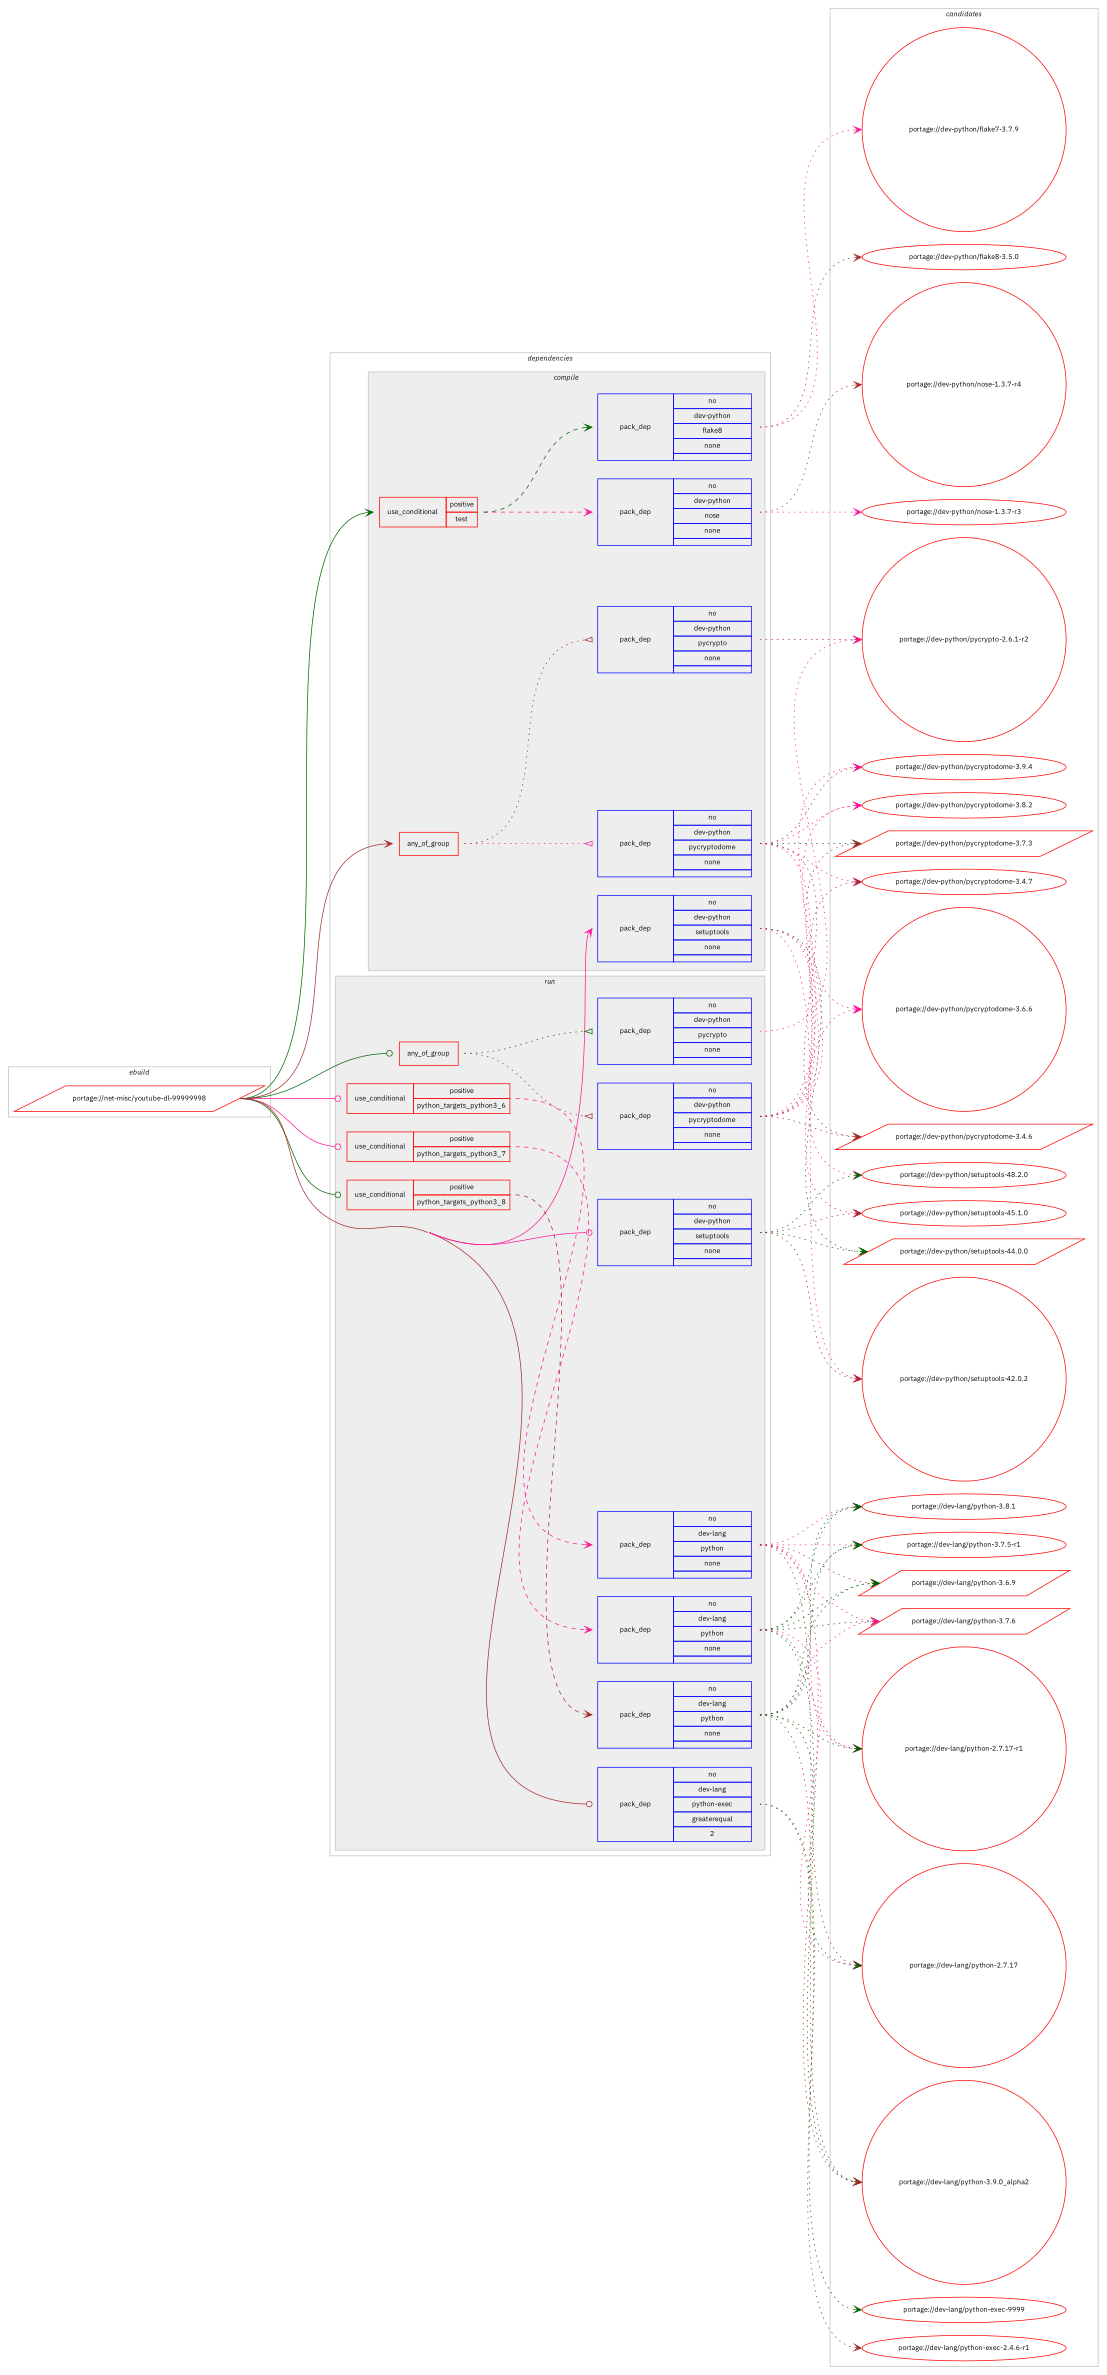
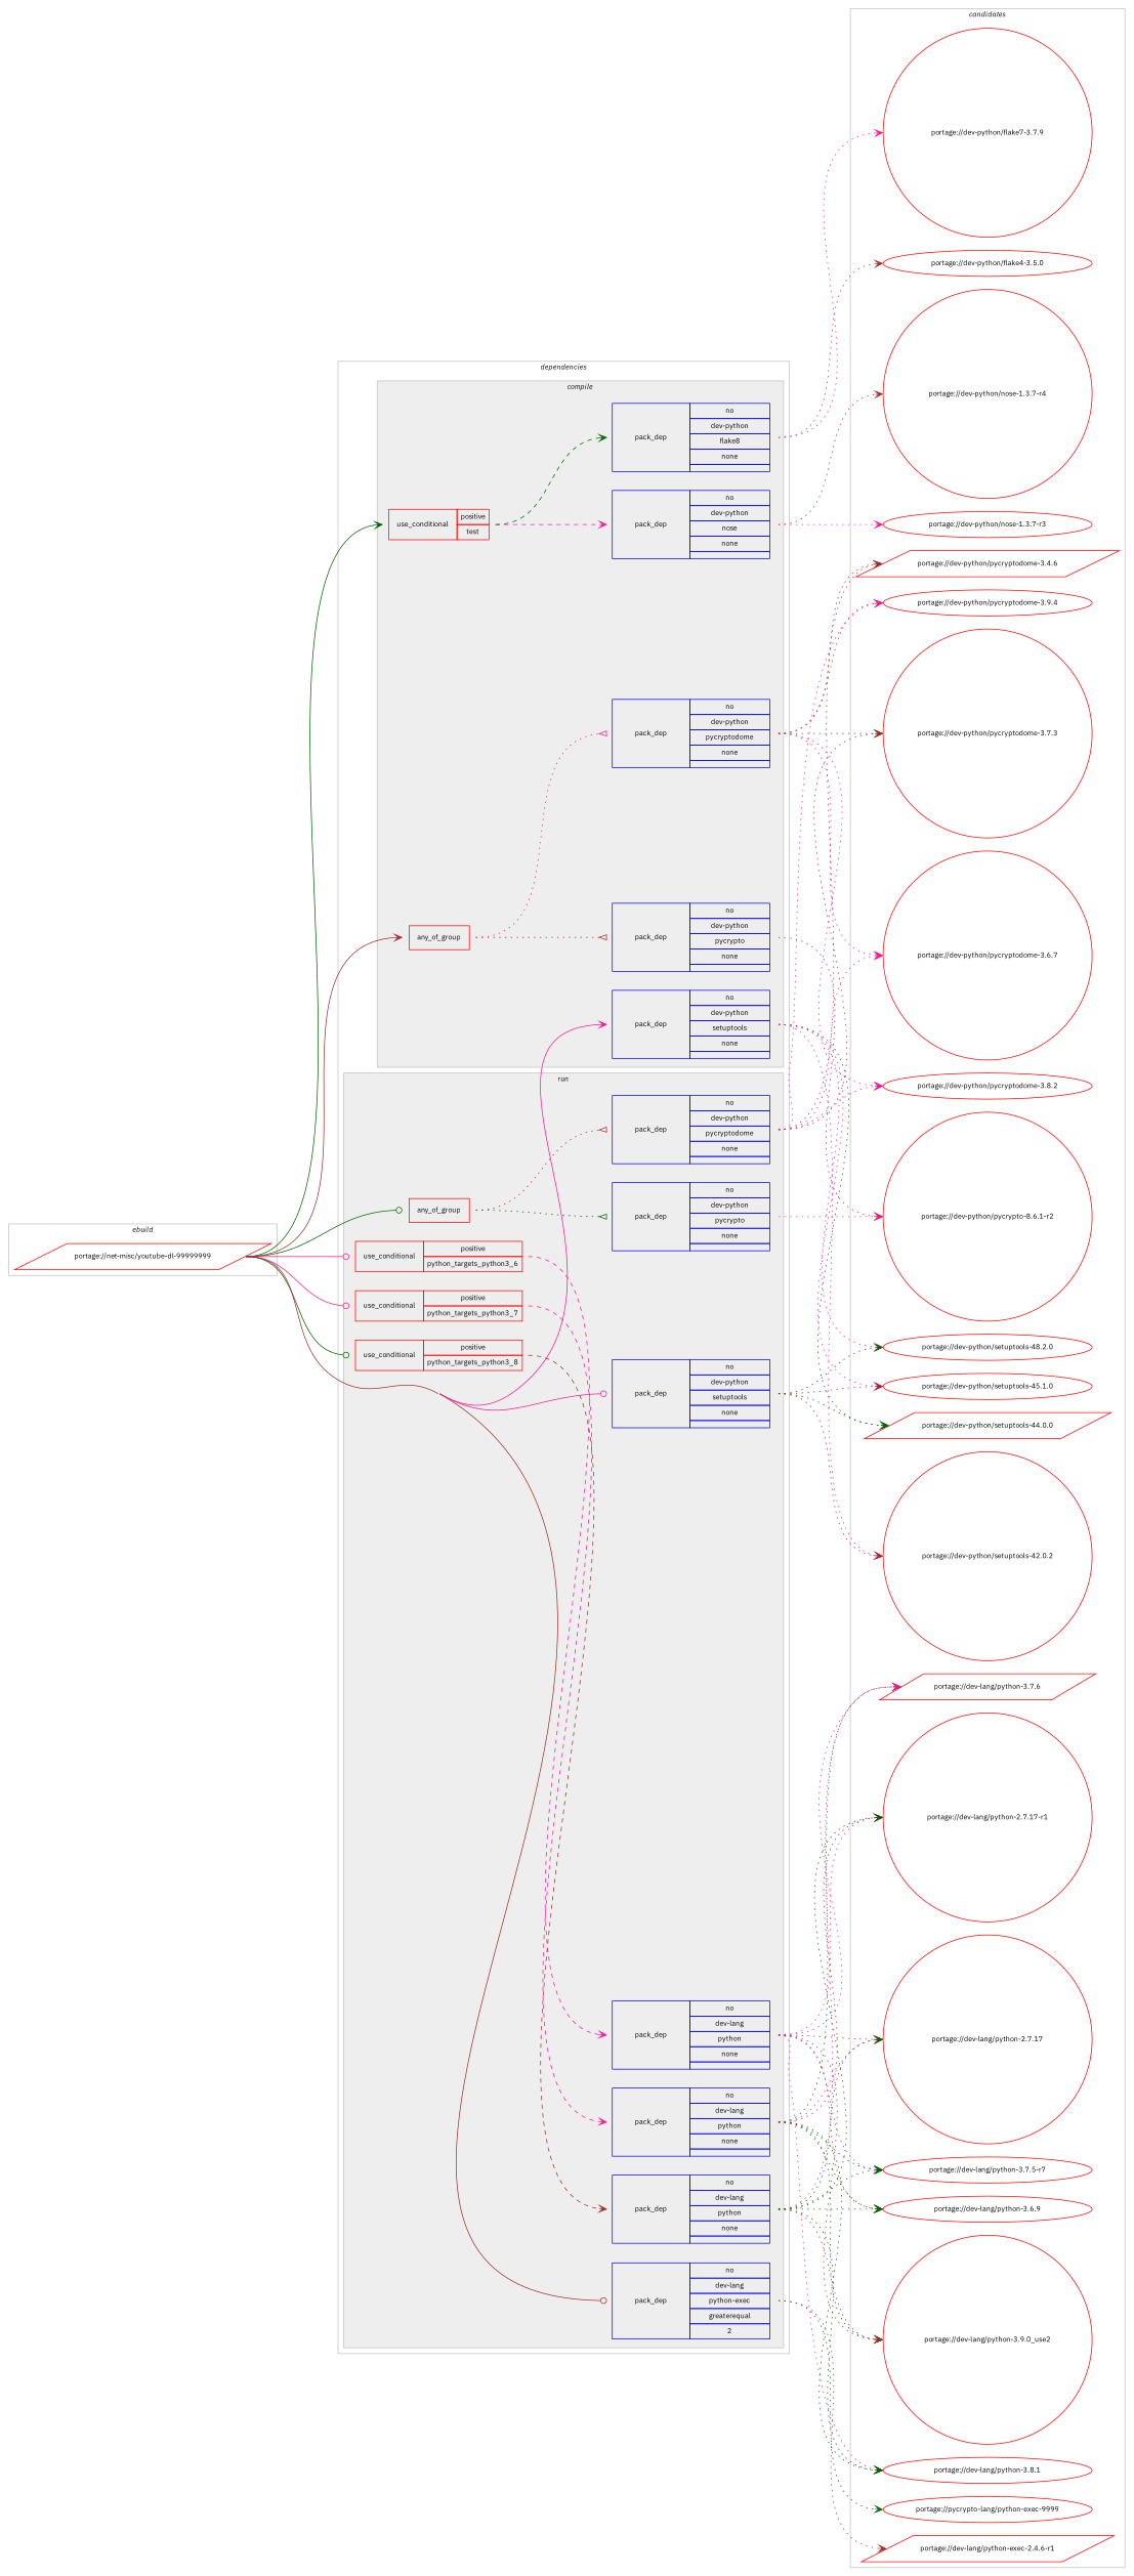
  digraph {
    compound=true
    concentrate=true
    fontname="IBM Plex Sans"
    fontsize=10
    newrank=true
    rankdir=LR
    ranksep=1.5
    node [color=red fontname="IBM Plex Sans" fontsize=10 shape=none]
    edge [arrowhead=vee color=deeppink fontname="IBM Plex Sans" headport=w style=dotted tailport=e weight=100]
-   n1 [label="portage://net-misc/youtube-dl-99999998" shape=parallelogram width=4]
+   n1 [label="portage://net-misc/youtube-dl-99999999" shape=parallelogram width=4]
    n2 [color=blue label=<<TABLE BORDER="0" CELLBORDER="1" CELLSPACING="0" CELLPADDING="4" WIDTH="220"><TR><TD ROWSPAN="6" CELLPADDING="30">pack_dep</TD></TR><TR><TD WIDTH="110">no</TD></TR><TR><TD>dev-python</TD></TR><TR><TD>pycryptodome</TD></TR><TR><TD>none</TD></TR><TR><TD></TD></TR></TABLE>>]
    n3 [color=blue label=<<TABLE BORDER="0" CELLBORDER="1" CELLSPACING="0" CELLPADDING="4" WIDTH="220"><TR><TD ROWSPAN="6" CELLPADDING="30">pack_dep</TD></TR><TR><TD WIDTH="110">no</TD></TR><TR><TD>dev-python</TD></TR><TR><TD>pycrypto</TD></TR><TR><TD>none</TD></TR><TR><TD></TD></TR></TABLE>>]
    n4 [label=<<TABLE BORDER="0" CELLBORDER="1" CELLSPACING="0" CELLPADDING="4"><TR><TD CELLPADDING="10">any_of_group</TD></TR></TABLE>>]
    n5 [color=blue label=<<TABLE BORDER="0" CELLBORDER="1" CELLSPACING="0" CELLPADDING="4" WIDTH="220"><TR><TD ROWSPAN="6" CELLPADDING="30">pack_dep</TD></TR><TR><TD WIDTH="110">no</TD></TR><TR><TD>dev-python</TD></TR><TR><TD>nose</TD></TR><TR><TD>none</TD></TR><TR><TD></TD></TR></TABLE>>]
    n6 [color=blue label=<<TABLE BORDER="0" CELLBORDER="1" CELLSPACING="0" CELLPADDING="4" WIDTH="220"><TR><TD ROWSPAN="6" CELLPADDING="30">pack_dep</TD></TR><TR><TD WIDTH="110">no</TD></TR><TR><TD>dev-python</TD></TR><TR><TD>flake8</TD></TR><TR><TD>none</TD></TR><TR><TD></TD></TR></TABLE>>]
    n7 [label=<<TABLE BORDER="0" CELLBORDER="1" CELLSPACING="0" CELLPADDING="4"><TR><TD ROWSPAN="3" CELLPADDING="10">use_conditional</TD></TR><TR><TD>positive</TD></TR><TR><TD>test</TD></TR></TABLE>>]
    n8 [color=blue label=<<TABLE BORDER="0" CELLBORDER="1" CELLSPACING="0" CELLPADDING="4" WIDTH="220"><TR><TD ROWSPAN="6" CELLPADDING="30">pack_dep</TD></TR><TR><TD WIDTH="110">no</TD></TR><TR><TD>dev-python</TD></TR><TR><TD>setuptools</TD></TR><TR><TD>none</TD></TR><TR><TD></TD></TR></TABLE>>]
    n9 [color=blue label=<<TABLE BORDER="0" CELLBORDER="1" CELLSPACING="0" CELLPADDING="4" WIDTH="220"><TR><TD ROWSPAN="6" CELLPADDING="30">pack_dep</TD></TR><TR><TD WIDTH="110">no</TD></TR><TR><TD>dev-python</TD></TR><TR><TD>pycryptodome</TD></TR><TR><TD>none</TD></TR><TR><TD></TD></TR></TABLE>>]
    n10 [color=blue label=<<TABLE BORDER="0" CELLBORDER="1" CELLSPACING="0" CELLPADDING="4" WIDTH="220"><TR><TD ROWSPAN="6" CELLPADDING="30">pack_dep</TD></TR><TR><TD WIDTH="110">no</TD></TR><TR><TD>dev-python</TD></TR><TR><TD>pycrypto</TD></TR><TR><TD>none</TD></TR><TR><TD></TD></TR></TABLE>>]
    n11 [label=<<TABLE BORDER="0" CELLBORDER="1" CELLSPACING="0" CELLPADDING="4"><TR><TD CELLPADDING="10">any_of_group</TD></TR></TABLE>>]
    n12 [color=blue label=<<TABLE BORDER="0" CELLBORDER="1" CELLSPACING="0" CELLPADDING="4" WIDTH="220"><TR><TD ROWSPAN="6" CELLPADDING="30">pack_dep</TD></TR><TR><TD WIDTH="110">no</TD></TR><TR><TD>dev-lang</TD></TR><TR><TD>python</TD></TR><TR><TD>none</TD></TR><TR><TD></TD></TR></TABLE>>]
    n13 [label=<<TABLE BORDER="0" CELLBORDER="1" CELLSPACING="0" CELLPADDING="4"><TR><TD ROWSPAN="3" CELLPADDING="10">use_conditional</TD></TR><TR><TD>positive</TD></TR><TR><TD>python_targets_python3_6</TD></TR></TABLE>>]
    n14 [color=blue label=<<TABLE BORDER="0" CELLBORDER="1" CELLSPACING="0" CELLPADDING="4" WIDTH="220"><TR><TD ROWSPAN="6" CELLPADDING="30">pack_dep</TD></TR><TR><TD WIDTH="110">no</TD></TR><TR><TD>dev-lang</TD></TR><TR><TD>python</TD></TR><TR><TD>none</TD></TR><TR><TD></TD></TR></TABLE>>]
    n15 [label=<<TABLE BORDER="0" CELLBORDER="1" CELLSPACING="0" CELLPADDING="4"><TR><TD ROWSPAN="3" CELLPADDING="10">use_conditional</TD></TR><TR><TD>positive</TD></TR><TR><TD>python_targets_python3_7</TD></TR></TABLE>>]
    n16 [color=blue label=<<TABLE BORDER="0" CELLBORDER="1" CELLSPACING="0" CELLPADDING="4" WIDTH="220"><TR><TD ROWSPAN="6" CELLPADDING="30">pack_dep</TD></TR><TR><TD WIDTH="110">no</TD></TR><TR><TD>dev-lang</TD></TR><TR><TD>python</TD></TR><TR><TD>none</TD></TR><TR><TD></TD></TR></TABLE>>]
    n17 [label=<<TABLE BORDER="0" CELLBORDER="1" CELLSPACING="0" CELLPADDING="4"><TR><TD ROWSPAN="3" CELLPADDING="10">use_conditional</TD></TR><TR><TD>positive</TD></TR><TR><TD>python_targets_python3_8</TD></TR></TABLE>>]
    n18 [color=blue label=<<TABLE BORDER="0" CELLBORDER="1" CELLSPACING="0" CELLPADDING="4" WIDTH="220"><TR><TD ROWSPAN="6" CELLPADDING="30">pack_dep</TD></TR><TR><TD WIDTH="110">no</TD></TR><TR><TD>dev-lang</TD></TR><TR><TD>python-exec</TD></TR><TR><TD>greaterequal</TD></TR><TR><TD>2</TD></TR></TABLE>>]
    n19 [color=blue label=<<TABLE BORDER="0" CELLBORDER="1" CELLSPACING="0" CELLPADDING="4" WIDTH="220"><TR><TD ROWSPAN="6" CELLPADDING="30">pack_dep</TD></TR><TR><TD WIDTH="110">no</TD></TR><TR><TD>dev-python</TD></TR><TR><TD>setuptools</TD></TR><TR><TD>none</TD></TR><TR><TD></TD></TR></TABLE>>]
    n20 [label="portage://dev-python/pycryptodome-3.9.4" shape=ellipse width=4]
    n21 [label="portage://dev-python/pycryptodome-3.8.2" shape=ellipse width=4]
-   n22 [label="portage://dev-python/pycryptodome-3.7.3" shape=parallelogram width=4]
-   n23 [label="portage://dev-python/pycryptodome-3.6.6" shape=circle width=4]
-   n24 [label="portage://dev-python/pycryptodome-3.4.7" shape=ellipse width=4]
+   n22 [label="portage://dev-python/pycryptodome-3.7.3" shape=circle width=4]
+   n23 [label="portage://dev-python/pycryptodome-3.6.7" shape=circle width=4]
    n25 [label="portage://dev-python/pycryptodome-3.4.6" shape=parallelogram width=4]
-   n26 [label="portage://dev-python/pycrypto-2.6.1-r2" shape=circle width=4]
+   n26 [label="portage://dev-python/pycrypto-8.6.1-r2" shape=circle width=4]
    n27 [label="portage://dev-python/nose-1.3.7-r4" shape=circle width=4]
    n28 [label="portage://dev-python/nose-1.3.7-r3" shape=ellipse width=4]
    n29 [label="portage://dev-python/flake7-3.7.9" shape=circle width=4]
-   n30 [label="portage://dev-python/flake8-3.5.0" shape=ellipse width=4]
+   n30 [label="portage://dev-python/flake4-3.5.0" shape=ellipse width=4]
    n31 [label="portage://dev-python/setuptools-48.2.0" shape=ellipse width=4]
    n32 [label="portage://dev-python/setuptools-45.1.0" shape=ellipse width=4]
    n33 [label="portage://dev-python/setuptools-44.0.0" shape=parallelogram width=4]
    n34 [label="portage://dev-python/setuptools-42.0.2" shape=circle width=4]
-   n35 [label="portage://dev-lang/python-3.9.0_alpha2" shape=circle width=4]
+   n35 [label="portage://dev-lang/python-3.9.0_use2" shape=circle width=4]
    n36 [label="portage://dev-lang/python-3.8.1" shape=ellipse width=4]
    n37 [label="portage://dev-lang/python-3.7.6" shape=parallelogram width=4]
-   n38 [label="portage://dev-lang/python-3.7.5-r1" shape=ellipse width=4]
-   n39 [label="portage://dev-lang/python-3.6.9" shape=parallelogram width=4]
+   n38 [label="portage://dev-lang/python-3.7.5-r7" shape=ellipse width=4]
+   n39 [label="portage://dev-lang/python-3.6.9" shape=ellipse width=4]
    n40 [label="portage://dev-lang/python-2.7.17-r1" shape=circle width=4]
    n41 [label="portage://dev-lang/python-2.7.17" shape=circle width=4]
-   n42 [label="portage://dev-lang/python-exec-9999" shape=ellipse width=4]
-   n43 [label="portage://dev-lang/python-exec-2.4.6-r1" shape=ellipse width=4]
+   n42 [label="portage://pycrypto-lang/python-exec-9999" shape=ellipse width=4]
+   n43 [label="portage://dev-lang/python-exec-2.4.6-r1" shape=parallelogram width=4]
    subgraph cluster_1 {
      color=gray
      label=<<i>ebuild</i>>
      rank=same
      n1
    }
    subgraph cluster_2 {
      color=gray
      label=<<i>dependencies</i>>
      subgraph cluster_3 {
        color=gray
        fillcolor="#eeeeee"
        label=<<i>compile</i>>
        style=filled
        subgraph sub_4 {
          color=gray
          fillcolor="#eeeeee"
          label=<<i>compile</i>>
          style=filled
          n4
          subgraph sub_5 {
            color=gray
            fillcolor="#eeeeee"
            label=<<i>compile</i>>
            style=filled
            n2
          }
          subgraph sub_6 {
            color=gray
            fillcolor="#eeeeee"
            label=<<i>compile</i>>
            style=filled
            n3
          }
        }
        subgraph sub_7 {
          color=gray
          fillcolor="#eeeeee"
          label=<<i>compile</i>>
          style=filled
          n7
          subgraph sub_8 {
            color=gray
            fillcolor="#eeeeee"
            label=<<i>compile</i>>
            style=filled
            n5
          }
          subgraph sub_9 {
            color=gray
            fillcolor="#eeeeee"
            label=<<i>compile</i>>
            style=filled
            n6
          }
        }
        subgraph sub_10 {
          color=gray
          fillcolor="#eeeeee"
          label=<<i>compile</i>>
          style=filled
          n8
        }
      }
      subgraph cluster_11 {
        color=gray
        fillcolor="#eeeeee"
        label=<<i>compile and run</i>>
        style=filled
      }
      subgraph cluster_12 {
        color=gray
        fillcolor="#eeeeee"
        label=<<i>run</i>>
        style=filled
        subgraph sub_13 {
          color=gray
          fillcolor="#eeeeee"
          label=<<i>run</i>>
          style=filled
          n11
          subgraph sub_14 {
            color=gray
            fillcolor="#eeeeee"
            label=<<i>run</i>>
            style=filled
            n9
          }
          subgraph sub_15 {
            color=gray
            fillcolor="#eeeeee"
            label=<<i>run</i>>
            style=filled
            n10
          }
        }
        subgraph sub_16 {
          color=gray
          fillcolor="#eeeeee"
          label=<<i>run</i>>
          style=filled
          n13
          subgraph sub_17 {
            color=gray
            fillcolor="#eeeeee"
            label=<<i>run</i>>
            style=filled
            n12
          }
        }
        subgraph sub_18 {
          color=gray
          fillcolor="#eeeeee"
          label=<<i>run</i>>
          style=filled
          n15
          subgraph sub_19 {
            color=gray
            fillcolor="#eeeeee"
            label=<<i>run</i>>
            style=filled
            n14
          }
        }
        subgraph sub_20 {
          color=gray
          fillcolor="#eeeeee"
          label=<<i>run</i>>
          style=filled
          n17
          subgraph sub_21 {
            color=gray
            fillcolor="#eeeeee"
            label=<<i>run</i>>
            style=filled
            n16
          }
        }
        subgraph sub_22 {
          color=gray
          fillcolor="#eeeeee"
          label=<<i>run</i>>
          style=filled
          n18
        }
        subgraph sub_23 {
          color=gray
          fillcolor="#eeeeee"
          label=<<i>run</i>>
          style=filled
          n19
        }
      }
    }
    subgraph cluster_24 {
      color=gray
      label=<<i>candidates</i>>
      rank=same
      subgraph sub_25 {
        color=black
        label=<<i>candidates</i>>
        nodesep=1
        rank=same
        n20
        n21
        n22
        n23
-       n24
        n25
      }
      subgraph sub_26 {
        color=black
        label=<<i>candidates</i>>
        nodesep=1
        rank=same
        n26
      }
      subgraph sub_27 {
        color=black
        label=<<i>candidates</i>>
        nodesep=1
        rank=same
        n27
        n28
      }
      subgraph sub_28 {
        color=black
        label=<<i>candidates</i>>
        nodesep=1
        rank=same
        n29
        n30
      }
      subgraph sub_29 {
        color=black
        label=<<i>candidates</i>>
        nodesep=1
        rank=same
        n31
        n32
        n33
        n34
      }
      subgraph sub_30 {
        color=black
        label=<<i>candidates</i>>
        nodesep=1
        rank=same
        n20
        n21
        n22
        n23
-       n24
        n25
      }
      subgraph sub_31 {
        color=black
        label=<<i>candidates</i>>
        nodesep=1
        rank=same
        n26
      }
      subgraph sub_32 {
        color=black
        label=<<i>candidates</i>>
        nodesep=1
        rank=same
        n35
        n36
        n37
        n38
        n39
        n40
        n41
      }
      subgraph sub_33 {
        color=black
        label=<<i>candidates</i>>
        nodesep=1
        rank=same
        n35
        n36
        n37
        n38
        n39
        n40
        n41
      }
      subgraph sub_34 {
        color=black
        label=<<i>candidates</i>>
        nodesep=1
        rank=same
        n35
        n36
        n37
        n38
        n39
        n40
        n41
      }
      subgraph sub_35 {
        color=black
        label=<<i>candidates</i>>
        nodesep=1
        rank=same
        n42
        n43
      }
      subgraph sub_36 {
        color=black
        label=<<i>candidates</i>>
        nodesep=1
        rank=same
        n31
        n32
        n33
        n34
      }
    }
    n1 -> n4 [color=brown style=solid weight=20]
    n1 -> n7 [color=darkgreen style=solid weight=20]
    n1 -> n8 [style=solid weight=20]
    n1 -> n11 [arrowhead=odot color=darkgreen style=solid weight=20]
    n1 -> n13 [arrowhead=odot style=solid weight=20]
    n1 -> n15 [arrowhead=odot style=solid weight=20]
    n1 -> n17 [arrowhead=odot color=darkgreen style=solid weight=20]
    n1 -> n18 [arrowhead=odot color=brown style=solid weight=20]
    n1 -> n19 [arrowhead=odot style=solid weight=20]
    n2 -> n20 [color=brown]
    n2 -> n21
    n2 -> n22 [color=darkgreen]
    n2 -> n23
-   n2 -> n24
    n2 -> n25 [color=brown]
    n3 -> n26 [color=brown]
    n4 -> n2 [arrowhead=oinv weight=20]
    n4 -> n3 [arrowhead=oinv color=brown weight=20]
    n5 -> n27 [color=brown]
    n5 -> n28
    n6 -> n29
    n6 -> n30 [color=brown]
    n7 -> n5 [style=dashed weight=20]
    n7 -> n6 [color=darkgreen style=dashed weight=20]
    n8 -> n31
    n8 -> n32
    n8 -> n33 [color=darkgreen]
    n8 -> n34
    n9 -> n20
    n9 -> n21
    n9 -> n22 [color=brown]
    n9 -> n23
-   n9 -> n24 [color=brown]
    n9 -> n25 [color=brown]
    n10 -> n26
    n11 -> n9 [arrowhead=oinv color=brown weight=20]
    n11 -> n10 [arrowhead=oinv color=darkgreen weight=20]
    n12 -> n35 [color=brown]
    n12 -> n36
    n12 -> n37
    n12 -> n38
    n12 -> n39 [color=brown]
    n12 -> n40
    n12 -> n41 [color=brown]
    n13 -> n12 [style=dashed weight=20]
    n14 -> n35 [color=darkgreen]
    n14 -> n36 [color=darkgreen]
    n14 -> n37 [color=darkgreen]
    n14 -> n38 [color=darkgreen]
    n14 -> n39 [color=darkgreen]
    n14 -> n40 [color=brown]
    n14 -> n41
    n15 -> n14 [style=dashed weight=20]
    n16 -> n35 [color=brown]
    n16 -> n36 [color=darkgreen]
    n16 -> n37
    n16 -> n38 [color=darkgreen]
    n16 -> n39 [color=darkgreen]
    n16 -> n40 [color=darkgreen]
    n16 -> n41 [color=darkgreen]
    n17 -> n16 [color=brown style=dashed weight=20]
    n18 -> n42 [color=darkgreen]
    n18 -> n43 [color=brown]
    n19 -> n31 [color=darkgreen]
    n19 -> n32 [color=brown]
    n19 -> n33 [color=darkgreen]
    n19 -> n34 [color=brown]
  }
